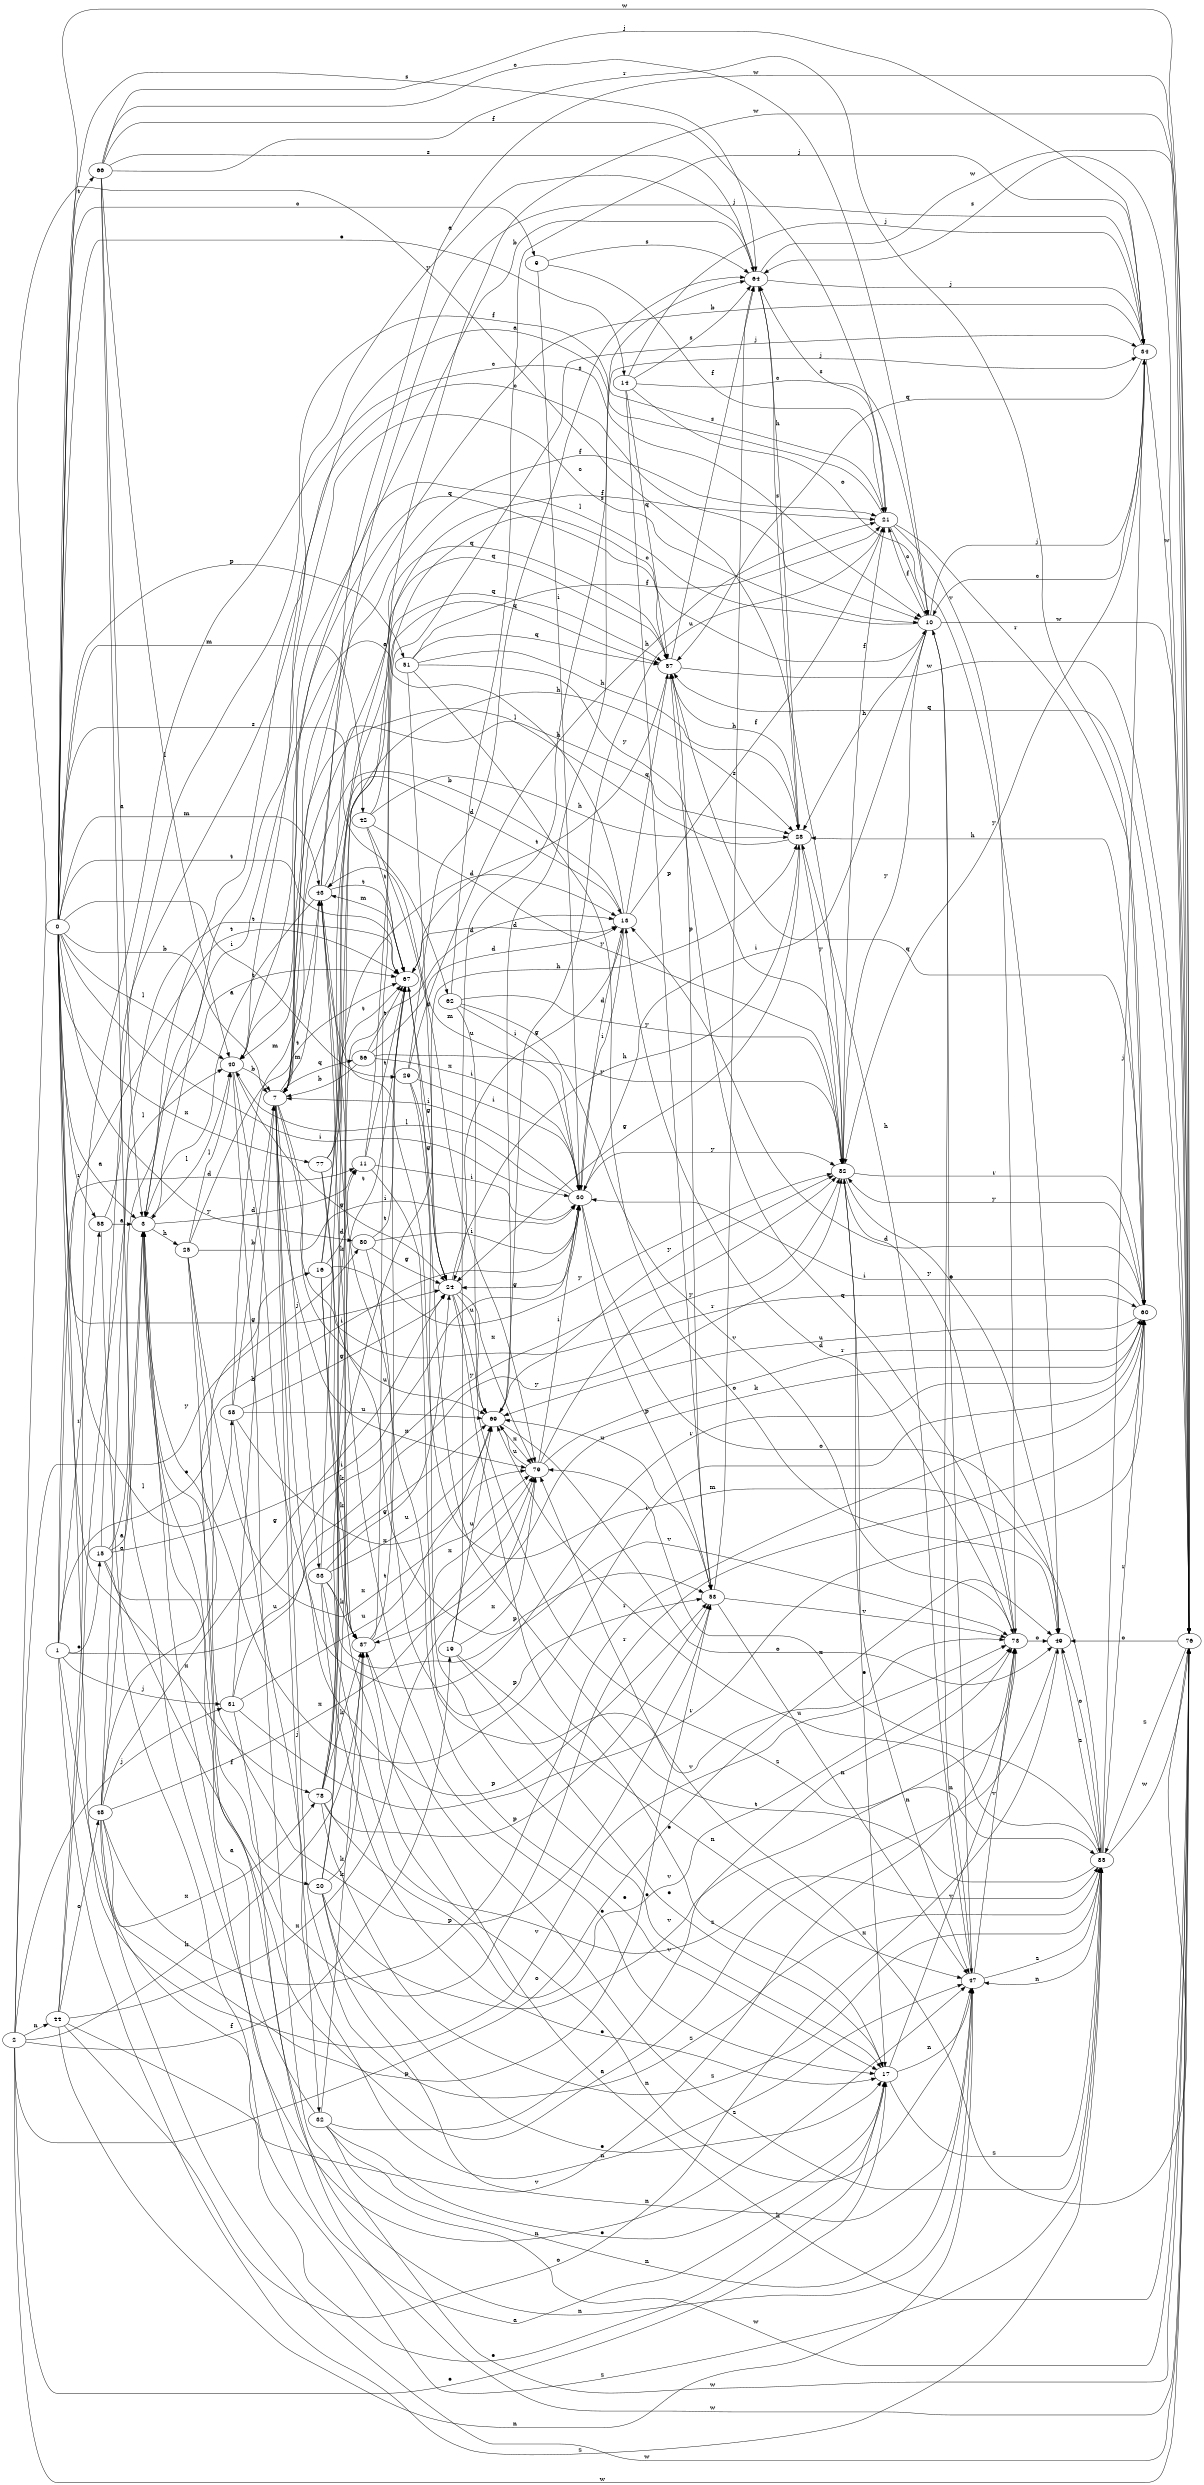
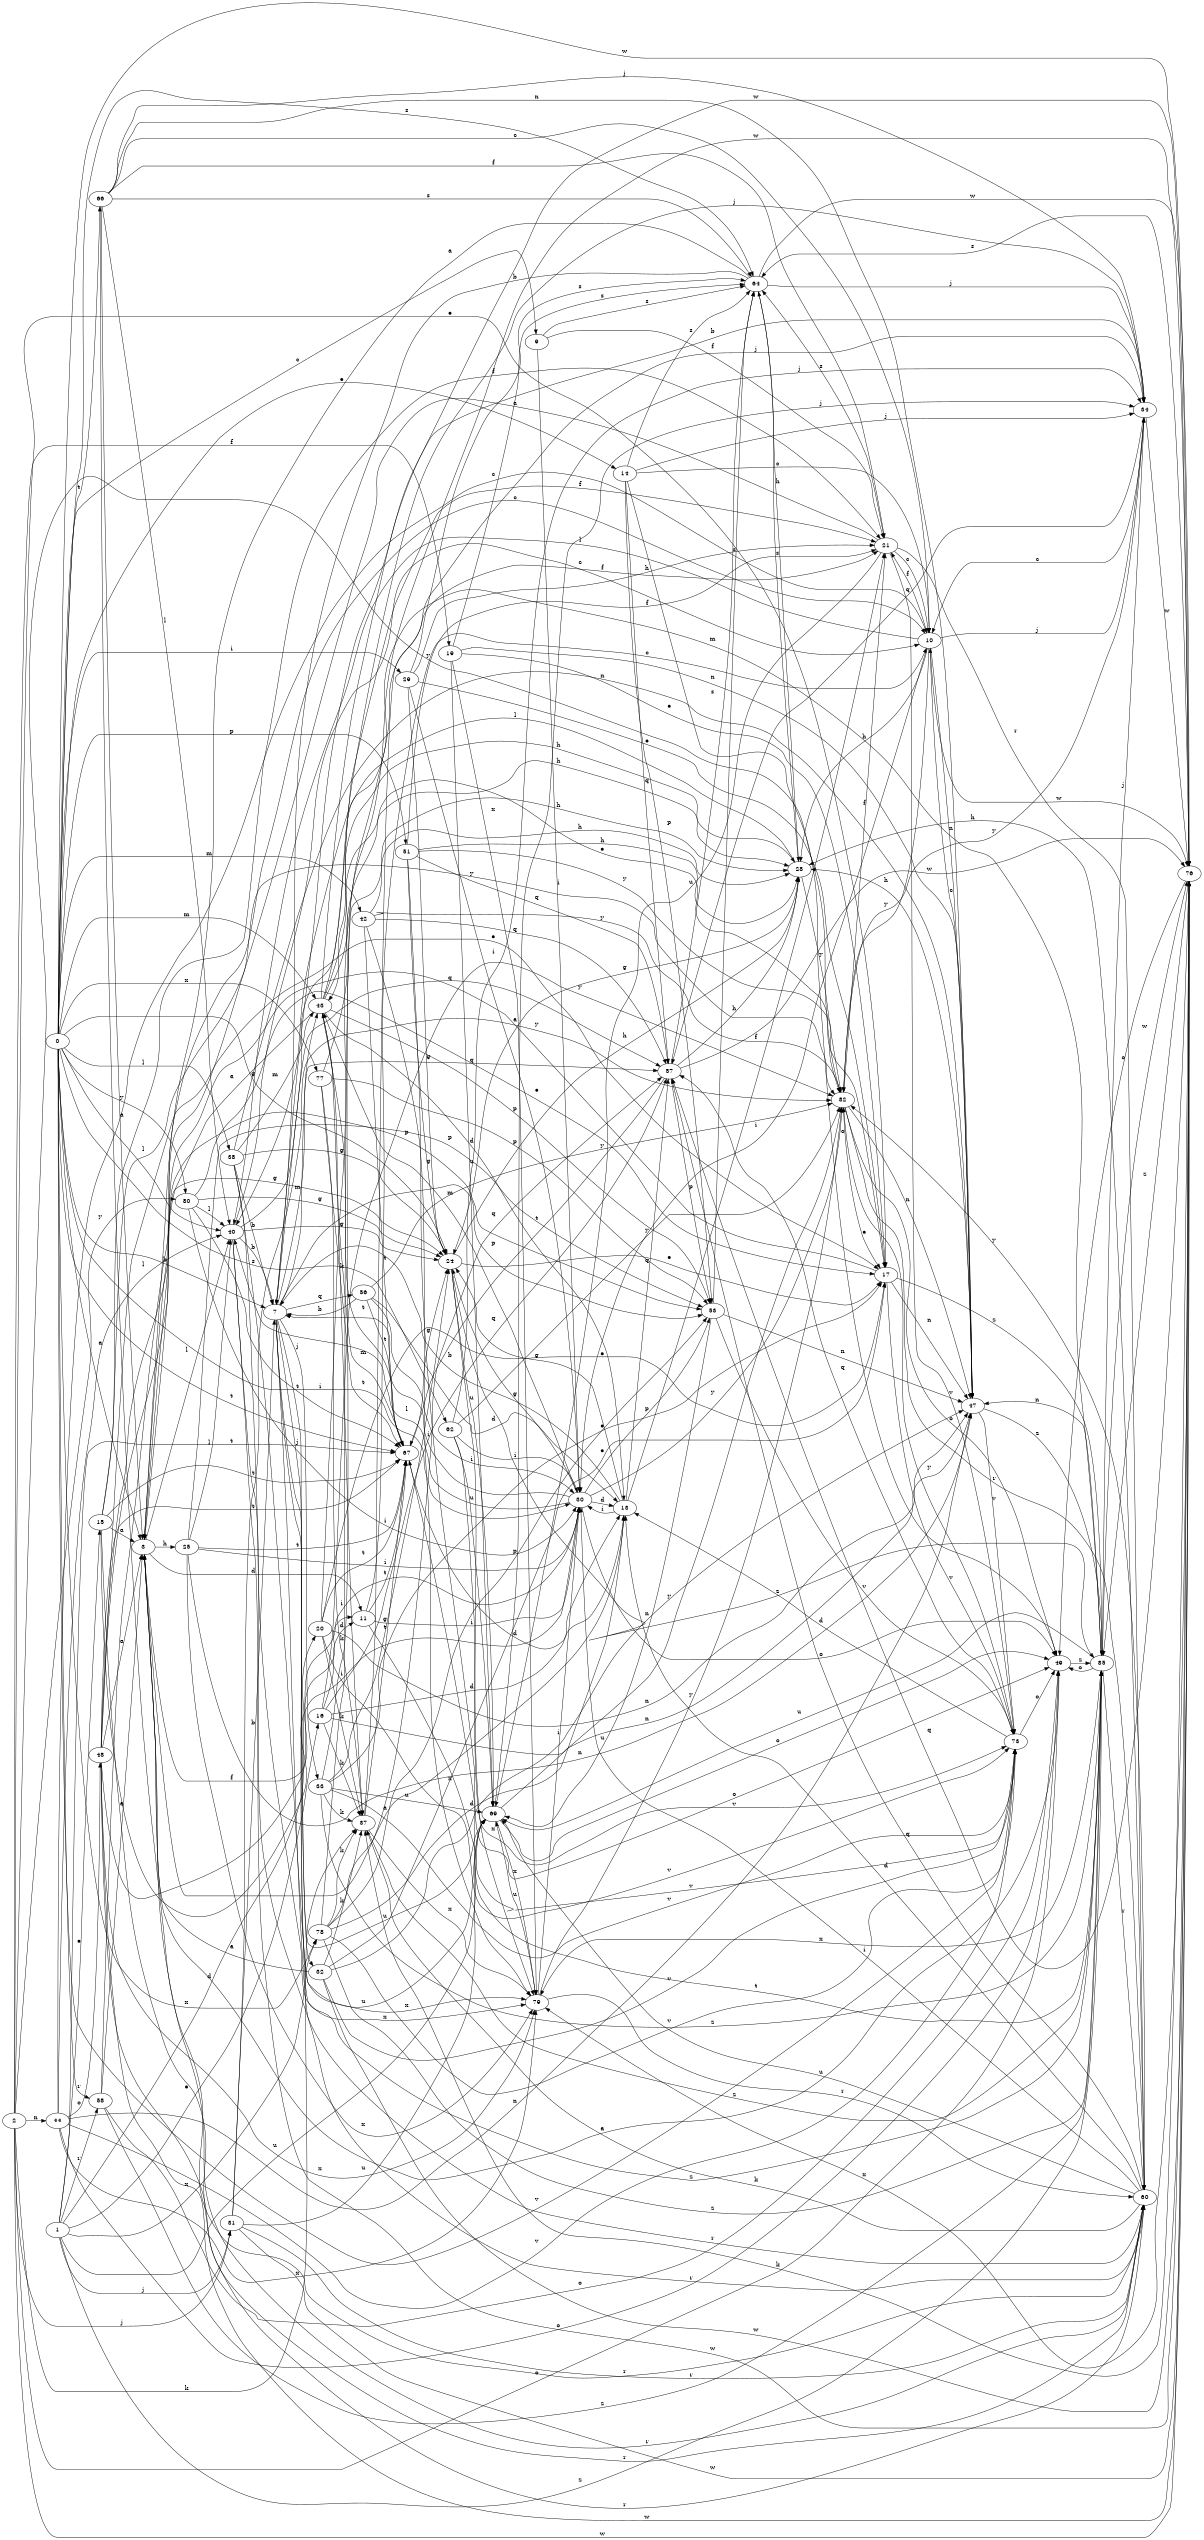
  strict digraph {
    rankdir=LR
    0
    3
    7
    9
    14
    24
    29
    30
    38
    40
    42
    43
    51
    58
    62
    64
    66
    67
    73
    76
    77
    78
    80
    n24 [label=11]
    20
    25
    60
    69
    85
    21
    32
    33
    53
    56
    57
    79
    49
    10
    34
    17
    28
    82
    13
    47
    37
    1
    15
    16
    31
    48
    2
    19
    44
    0 -> 3 [label=a]
    0 -> 7 [label=b]
    0 -> 9 [label=c]
    0 -> 14 [label=e]
    0 -> 24 [label=g]
    0 -> 29 [label=i]
    0 -> 30 [label=i]
    0 -> 38 [label=l]
    0 -> 40 [label=l]
    0 -> 42 [label=m]
    0 -> 43 [label=m]
    0 -> 51 [label=p]
    0 -> 58 [label=r]
    0 -> 62 [label=s]
    0 -> 64 [label=s]
    0 -> 66 [label=t]
    0 -> 67 [label=t]
    0 -> 73 [label=v]
    0 -> 76 [label=w]
    0 -> 77 [label=x]
    0 -> 78 [label=x]
    0 -> 80 [label=y]
    3 -> 40 [label=l]
    3 -> n24 [label=d]
    3 -> 20 [label=f]
    3 -> 25 [label=h]
    3 -> 60 [label=r]
    7 -> 43 [label=m]
    7 -> 60 [label=r]
    7 -> 69 [label=u]
    7 -> 85 [label=z]
    7 -> 21 [label=f]
    7 -> 32 [label=j]
    7 -> 33 [label=j]
    7 -> 53 [label=p]
    7 -> 56 [label=q]
    7 -> 57 [label=q]
    7 -> 79 [label=x]
    9 -> 30 [label=i]
    9 -> 64 [label=s]
    9 -> 21 [label=f]
    14 -> 64 [label=s]
    14 -> 53 [label=p]
    14 -> 57 [label=q]
    14 -> 49 [label=o]
    14 -> 10 [label=c]
    14 -> 34 [label=j]
    24 -> 69 [label=u]
    24 -> 85 [label=z]
    24 -> 79 [label=x]
    24 -> 17 [label=e]
    24 -> 28 [label=h]
    29 -> 24 [label=g]
    29 -> 30 [label=i]
    29 -> 64 [label=s]
    29 -> 21 [label=h]
    29 -> 17 [label=e]
    30 -> 7 [label=i]
    30 -> 24 [label=g]
    30 -> 40 [label=l]
    30 -> 43 [label=m]
    30 -> 53 [label=p]
    30 -> 49 [label=o]
    30 -> 82 [label=y]
    30 -> 13 [label=d]
    38 -> 7 [label=b]
    38 -> 24 [label=g]
    38 -> 43 [label=m]
    38 -> 69 [label=u]
    38 -> 79 [label=x]
    38 -> 47 [label=n]
    40 -> 7 [label=b]
    40 -> 24 [label=g]
    40 -> 76 [label=w]
    40 -> 60 [label=r]
    40 -> 57 [label=q]
    40 -> 10 [label=c]
    42 -> 67 [label=t]
    42 -> 57 [label=q]
    42 -> 79 [label=x]
    42 -> 28 [label=h]
    42 -> 82 [label=y]
    43 -> 3 [label=a]
    43 -> 67 [label=t]
    43 -> 76 [label=w]
    43 -> 53 [label=p]
    43 -> 34 [label=j]
    43 -> 17 [label=e]
    43 -> 28 [label=h]
    43 -> 13 [label=d]
    43 -> 37 [label=k]
    51 -> 24 [label=g]
    51 -> 21 [label=f]
    51 -> 57 [label=q]
    51 -> 49 [label=o]
    51 -> 28 [label=h]
    51 -> 82 [label=y]
    58 -> 3 [label=a]
    58 -> 85 [label=z]
+   58 -> 49 [label=o]
    58 -> 10 [label=c]
    62 -> 30 [label=i]
    62 -> 73 [label=v]
    62 -> 69 [label=u]
    62 -> 34 [label=j]
    62 -> 82 [label=y]
    64 -> 3 [label=a]
    64 -> 7 [label=b]
    64 -> 76 [label=w]
    64 -> 34 [label=j]
    64 -> 28 [label=h]
    66 -> 3 [label=a]
    66 -> 40 [label=l]
    66 -> 64 [label=s]
    66 -> 60 [label=r]
    66 -> 21 [label=f]
    66 -> 10 [label=c]
    66 -> 34 [label=j]
    66 -> 47 [label=n]
    67 -> 24 [label=g]
    67 -> 43 [label=m]
    67 -> 13 [label=d]
    73 -> 57 [label=q]
    73 -> 49 [label=o]
    73 -> 82 [label=y]
    73 -> 13 [label=d]
    76 -> 64 [label=s]
    76 -> 85 [label=z]
    76 -> 57 [label=q]
    76 -> 79 [label=x]
    76 -> 49 [label=o]
    76 -> 37 [label=k]
    77 -> 67 [label=t]
    77 -> 53 [label=p]
    77 -> 28 [label=h]
    77 -> 37 [label=k]
    78 -> 73 [label=v]
    78 -> 85 [label=z]
    78 -> 53 [label=p]
    78 -> 57 [label=q]
    78 -> 28 [label=h]
    78 -> 13 [label=d]
    78 -> 37 [label=k]
    80 -> 24 [label=g]
    80 -> 30 [label=i]
+   80 -> 40 [label=l]
    80 -> 67 [label=t]
    80 -> 17 [label=e]
    n24 -> 30 [label=i]
    n24 -> 67 [label=t]
    n24 -> 73 [label=v]
    n24 -> 10 [label=c]
    20 -> 67 [label=t]
    20 -> 73 [label=v]
    20 -> 21 [label=f]
    20 -> 17 [label=e]
    20 -> 47 [label=n]
    20 -> 37 [label=k]
    25 -> 30 [label=i]
    25 -> 40 [label=l]
    25 -> 67 [label=t]
    25 -> 53 [label=p]
    25 -> 79 [label=x]
    25 -> 47 [label=n]
    60 -> 30 [label=i]
    60 -> 69 [label=u]
    60 -> 57 [label=q]
    60 -> 28 [label=h]
    60 -> 82 [label=y]
    60 -> 13 [label=d]
    60 -> 37 [label=k]
    69 -> 79 [label=x]
    69 -> 49 [label=o]
    69 -> 34 [label=j]
    69 -> 82 [label=y]
    85 -> 43 [label=m]
    85 -> 67 [label=t]
    85 -> 76 [label=w]
    85 -> 60 [label=r]
    85 -> 69 [label=u]
    85 -> 79 [label=x]
    85 -> 49 [label=o]
    85 -> 34 [label=j]
    85 -> 47 [label=n]
    21 -> 3 [label=a]
    21 -> 64 [label=s]
    21 -> 73 [label=v]
    21 -> 60 [label=r]
    21 -> 69 [label=u]
    21 -> 10 [label=c]
    32 -> 3 [label=a]
    32 -> 73 [label=v]
    32 -> 76 [label=w]
    32 -> 17 [label=e]
    32 -> 47 [label=n]
    32 -> 37 [label=k]
    33 -> 24 [label=g]
    33 -> 73 [label=v]
    33 -> 76 [label=w]
    33 -> 69 [label=u]
    33 -> 85 [label=z]
    33 -> 17 [label=e]
    33 -> 37 [label=k]
    53 -> 64 [label=s]
    53 -> 73 [label=v]
    53 -> 69 [label=u]
    53 -> 47 [label=n]
    56 -> 7 [label=b]
    56 -> 30 [label=i]
    56 -> 67 [label=t]
    56 -> 82 [label=y]
    56 -> 13 [label=d]
    57 -> 64 [label=s]
    57 -> 67 [label=t]
    57 -> 76 [label=w]
    57 -> 53 [label=p]
    57 -> 28 [label=h]
    79 -> 30 [label=i]
    79 -> 60 [label=r]
    79 -> 69 [label=u]
    79 -> 82 [label=y]
    49 -> 3 [label=a]
    49 -> 85 [label=z]
    10 -> 30 [label=i]
    10 -> 40 [label=l]
    10 -> 76 [label=w]
    10 -> 21 [label=f]
    10 -> 34 [label=j]
    10 -> 28 [label=h]
    10 -> 82 [label=y]
    10 -> 47 [label=n]
    34 -> 7 [label=b]
    34 -> 76 [label=w]
    34 -> 57 [label=q]
    34 -> 10 [label=c]
    34 -> 82 [label=y]
    17 -> 3 [label=a]
    17 -> 73 [label=v]
    17 -> 85 [label=z]
    17 -> 47 [label=n]
    28 -> 24 [label=g]
    28 -> 40 [label=l]
    28 -> 64 [label=s]
    28 -> 82 [label=y]
    82 -> 60 [label=r]
    82 -> 21 [label=f]
    82 -> 49 [label=o]
    82 -> 17 [label=e]
    82 -> 47 [label=n]
    13 -> 3 [label=a]
    13 -> 7 [label=b]
    13 -> 24 [label=g]
    13 -> 30 [label=i]
    13 -> 21 [label=f]
    13 -> 57 [label=q]
    47 -> 73 [label=v]
    47 -> 85 [label=z]
    47 -> 10 [label=c]
    47 -> 28 [label=h]
    37 -> 67 [label=t]
    37 -> 85 [label=z]
    37 -> 79 [label=x]
    37 -> 34 [label=j]
    1 -> 58 [label=r]
    1 -> 67 [label=t]
    1 -> 78 [label=x]
    1 -> n24 [label=d]
    1 -> 69 [label=u]
    1 -> 85 [label=z]
    1 -> 15 [label=e]
    1 -> 16 [label=e]
    1 -> 31 [label=j]
    15 -> 3 [label=a]
    15 -> 30 [label=i]
    15 -> 67 [label=t]
    15 -> 60 [label=r]
    15 -> 21 [label=f]
    15 -> 82 [label=y]
    16 -> n24 [label=d]
    16 -> 57 [label=q]
    16 -> 82 [label=y]
    16 -> 13 [label=d]
    16 -> 47 [label=n]
    16 -> 37 [label=k]
    31 -> 7 [label=b]
    31 -> 76 [label=w]
    31 -> 60 [label=r]
    31 -> 69 [label=u]
    31 -> 82 [label=y]
    48 -> 3 [label=a]
    48 -> 24 [label=g]
    48 -> 30 [label=i]
    48 -> 67 [label=t]
    48 -> 76 [label=w]
    48 -> 60 [label=r]
    48 -> 53 [label=p]
    48 -> 79 [label=x]
    48 -> 17 [label=e]
    2 -> 76 [label=w]
    2 -> 80 [label=y]
    2 -> 49 [label=o]
    2 -> 17 [label=e]
    2 -> 82 [label=y]
    2 -> 37 [label=k]
    2 -> 31 [label=j]
    2 -> 19 [label=f]
    2 -> 44 [label=n]
    19 -> 64 [label=s]
    19 -> 69 [label=u]
    19 -> 79 [label=x]
    19 -> 17 [label=e]
    19 -> 47 [label=n]
    44 -> 40 [label=l]
    44 -> 73 [label=v]
    44 -> 79 [label=x]
    44 -> 49 [label=o]
    44 -> 10 [label=c]
    44 -> 47 [label=n]
    44 -> 48 [label=o]
  }
